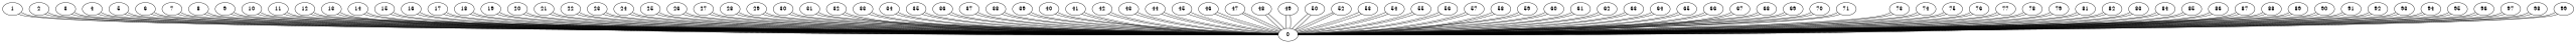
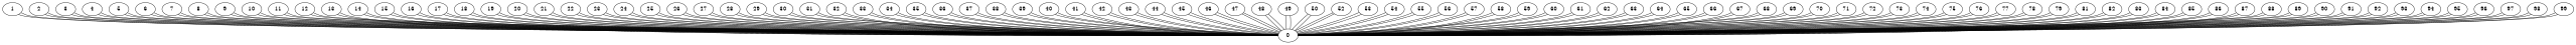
  graph {
    1
    0
    2
    3
    4
    5
    6
    7
    8
    9
    10
    11
    12
    13
    14
    15
    16
    17
    18
    19
    20
    21
    22
    23
    24
    25
    26
    27
    28
    29
    30
    31
    32
    33
    34
    35
    36
    37
    38
    39
    40
    41
    42
    43
    44
    45
    46
    47
    48
    49
    50
    52
    53
    54
    55
    56
    57
    58
    59
    60
    61
    62
    63
    64
    65
    66
    67
    68
    69
    70
    71
+   72
    73
    74
    75
    76
    77
    78
    79
    81
    82
    83
    84
    85
    86
    87
    88
    89
    90
    91
    92
    93
    94
    95
    96
    97
    98
    99
    1 -- 0
    1 -- 0
    2 -- 0
    2 -- 0
    3 -- 0
    3 -- 0
    4 -- 0
    4 -- 0
    5 -- 0
    5 -- 0
    6 -- 0
    6 -- 0
    7 -- 0
    7 -- 0
    8 -- 0
    8 -- 0
    9 -- 0
    9 -- 0
    10 -- 0
    10 -- 0
    11 -- 0
    11 -- 0
    12 -- 0
    12 -- 0
    13 -- 0
    13 -- 0
    14 -- 0
    14 -- 0
    15 -- 0
    15 -- 0
    16 -- 0
    16 -- 0
    17 -- 0
    17 -- 0
    18 -- 0
    18 -- 0
    19 -- 0
    19 -- 0
    20 -- 0
    20 -- 0
    21 -- 0
    21 -- 0
    22 -- 0
    22 -- 0
    23 -- 0
    23 -- 0
    24 -- 0
    24 -- 0
    25 -- 0
    25 -- 0
    26 -- 0
    26 -- 0
    27 -- 0
    27 -- 0
    28 -- 0
    28 -- 0
    29 -- 0
    29 -- 0
    30 -- 0
    30 -- 0
    31 -- 0
    31 -- 0
    32 -- 0
    32 -- 0
    33 -- 0
    33 -- 0
    34 -- 0
    34 -- 0
    35 -- 0
    35 -- 0
    36 -- 0
    36 -- 0
    37 -- 0
    37 -- 0
    38 -- 0
    38 -- 0
    39 -- 0
    39 -- 0
    40 -- 0
    40 -- 0
    41 -- 0
    41 -- 0
    42 -- 0
    42 -- 0
    43 -- 0
    43 -- 0
    44 -- 0
    44 -- 0
    45 -- 0
    45 -- 0
    46 -- 0
    46 -- 0
    47 -- 0
    47 -- 0
    48 -- 0
    48 -- 0
    49 -- 0
    49 -- 0
    50 -- 0
    50 -- 0
    52 -- 0
    52 -- 0
    53 -- 0
    53 -- 0
    54 -- 0
    54 -- 0
    55 -- 0
    55 -- 0
    56 -- 0
    56 -- 0
    57 -- 0
    57 -- 0
    58 -- 0
    58 -- 0
    59 -- 0
    59 -- 0
    60 -- 0
    60 -- 0
    61 -- 0
    61 -- 0
    62 -- 0
    62 -- 0
    63 -- 0
    63 -- 0
    64 -- 0
    64 -- 0
    65 -- 0
    65 -- 0
    66 -- 0
    66 -- 0
    67 -- 0
    67 -- 0
    68 -- 0
    68 -- 0
    69 -- 0
    69 -- 0
    70 -- 0
    70 -- 0
    71 -- 0
    71 -- 0
+   72 -- 0
+   72 -- 0
    73 -- 0
    73 -- 0
    74 -- 0
    74 -- 0
    75 -- 0
    75 -- 0
    76 -- 0
    76 -- 0
    77 -- 0
    77 -- 0
    78 -- 0
    78 -- 0
    79 -- 0
    79 -- 0
    81 -- 0
    81 -- 0
    82 -- 0
    82 -- 0
    83 -- 0
    83 -- 0
    84 -- 0
    84 -- 0
    85 -- 0
    85 -- 0
    86 -- 0
    86 -- 0
    87 -- 0
    87 -- 0
    88 -- 0
    88 -- 0
    89 -- 0
    89 -- 0
    90 -- 0
    90 -- 0
    91 -- 0
    91 -- 0
    92 -- 0
    92 -- 0
    93 -- 0
    93 -- 0
    94 -- 0
    94 -- 0
    95 -- 0
    95 -- 0
    96 -- 0
    96 -- 0
    97 -- 0
    97 -- 0
    98 -- 0
    98 -- 0
    99 -- 0
    99 -- 0
  }
